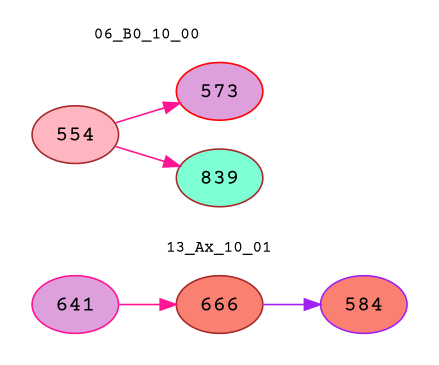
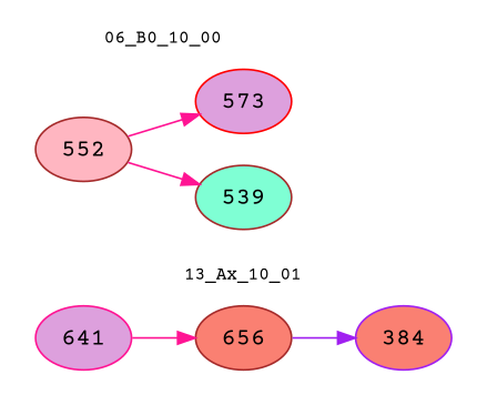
  digraph {
    fontname="Courier Prime"
    rankdir=LR
    node [color=brown fillcolor=plum fontname="Courier Prime" style=filled]
    edge [color=deeppink fontname="Courier Prime"]
    n1 [color=deeppink label=641]
-   n2 [color=purple fillcolor=salmon label=584]
-   n3 [fillcolor=salmon label=666]
-   n4 [fillcolor=lightpink label=554]
-   n5 [fillcolor=aquamarine label=839]
+   n2 [color=purple fillcolor=salmon label=384]
+   n3 [fillcolor=salmon label=656]
+   n4 [fillcolor=lightpink label=552]
+   n5 [fillcolor=aquamarine label=539]
    n6 [color=red label=573]
    subgraph cluster_1 {
      color=white
      fontsize=10
      label="13_Ax_10_01"
      n1
      n2
      n3
    }
    subgraph cluster_2 {
      color=white
      fontsize=10
      label="06_B0_10_00"
      n4
      n5
      n6
    }
    n1 -> n3
    n3 -> n2 [color=purple]
    n4 -> n5
    n4 -> n6
  }
